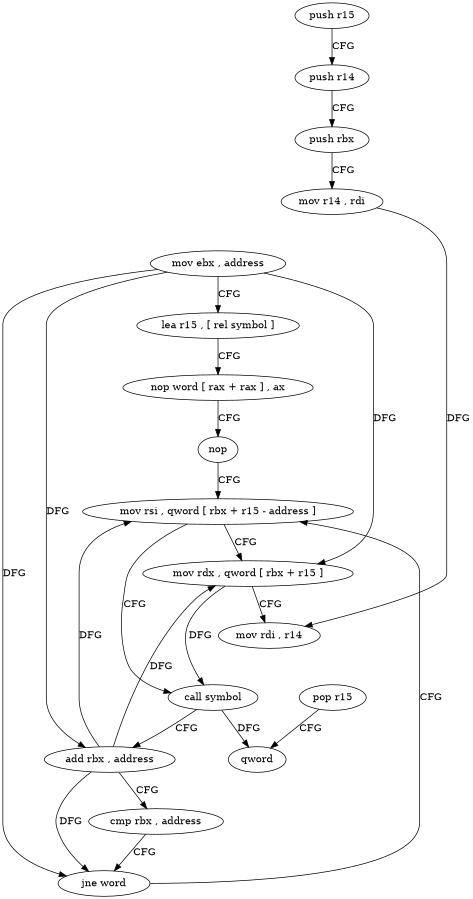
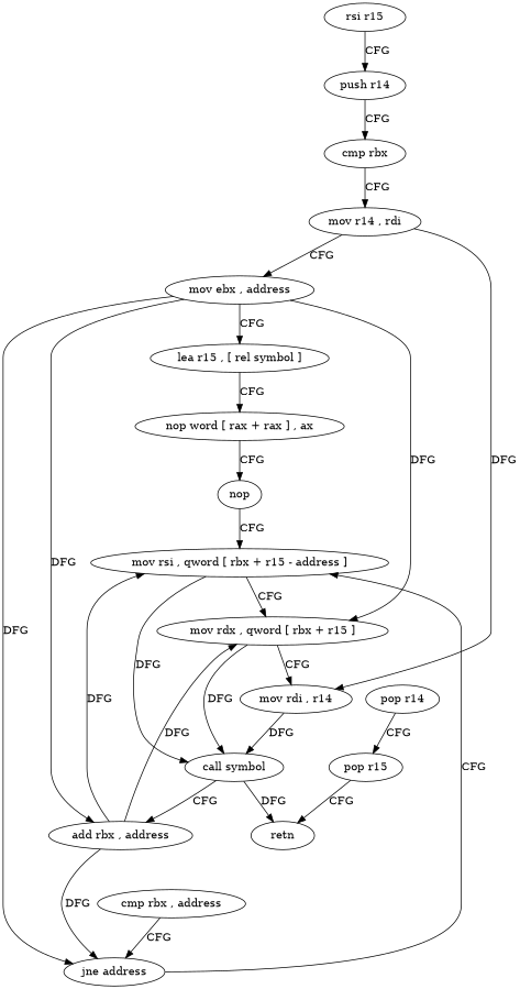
  digraph {
-   n1 [label="push r15"]
+   n1 [label="rsi r15"]
    n2 [label="push r14"]
-   n3 [label="push rbx"]
+   n3 [label="cmp rbx"]
    n4 [label="mov r14 , rdi"]
    n5 [label="mov ebx , address"]
    n6 [label="mov rdi , r14"]
    n7 [label="lea r15 , [ rel symbol ]"]
    n8 [label="mov rdx , qword [ rbx + r15 ]"]
    n9 [label="add rbx , address"]
-   n10 [label="jne word"]
+   n10 [label="jne address"]
    n11 [label="call symbol"]
    n12 [label="nop word [ rax + rax ] , ax"]
    n13 [label="mov rsi , qword [ rbx + r15 - address ]"]
    n14 [label="cmp rbx , address"]
    n15 [label=nop]
-   n16 [label=qword]
+   n16 [label=retn]
+   n17 [label="pop r14"]
    n18 [label="pop r15"]
    n1 -> n2 [label=CFG]
    n2 -> n3 [label=CFG]
    n3 -> n4 [label=CFG]
+   n4 -> n5 [label=CFG]
    n4 -> n6 [label=DFG]
    n5 -> n7 [label=CFG]
    n5 -> n8 [label=DFG]
    n5 -> n9 [label=DFG]
    n5 -> n10 [label=DFG]
+   n6 -> n11 [label=DFG]
    n7 -> n12 [label=CFG]
    n8 -> n6 [label=CFG]
    n8 -> n11 [label=DFG]
    n9 -> n8 [label=DFG]
    n9 -> n10 [label=DFG]
    n9 -> n13 [label=DFG]
-   n9 -> n14 [label=CFG]
    n10 -> n13 [label=CFG]
    n11 -> n9 [label=CFG]
    n11 -> n16 [label=DFG]
    n12 -> n15 [label=CFG]
    n13 -> n8 [label=CFG]
-   n13 -> n11 [label=CFG]
+   n13 -> n11 [label=DFG]
    n14 -> n10 [label=CFG]
    n15 -> n13 [label=CFG]
+   n17 -> n18 [label=CFG]
    n18 -> n16 [label=CFG]
  }
